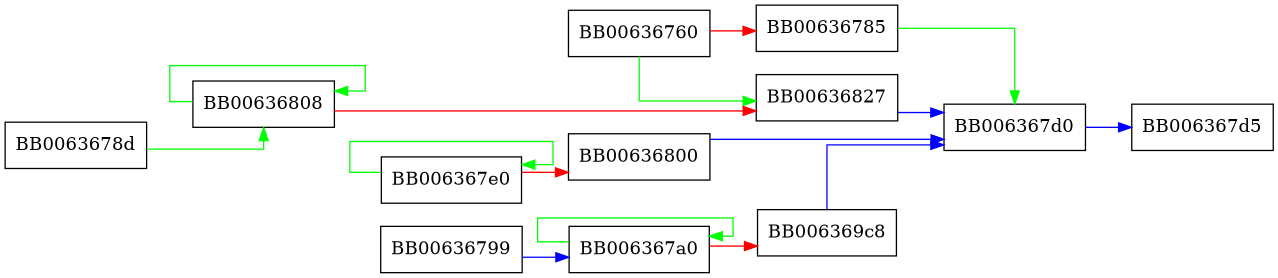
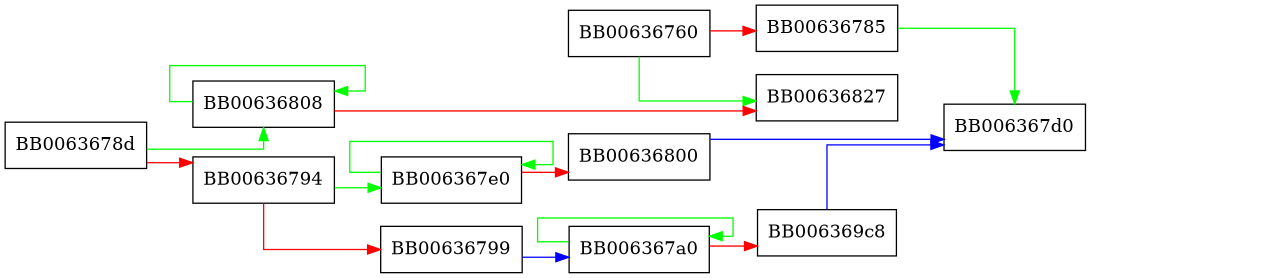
  digraph {
    rankdir=LR
    splines=ortho
    node [shape=box]
    edge [color=green]
    BB00636760
    BB00636785
    BB00636827
    BB006367d0
-   BB006367d5
    BB0063678d
    BB00636808
+   BB00636794
    BB006367e0
    BB00636799
    BB00636800
    BB006367a0
    n13 [label=BB006369c8]
    BB00636760 -> BB00636785 [color=red]
    BB00636760 -> BB00636827
    BB00636785 -> BB006367d0
-   BB00636827 -> BB006367d0 [color=blue]
-   BB006367d0 -> BB006367d5 [color=blue]
    BB0063678d -> BB00636808
+   BB0063678d -> BB00636794 [color=red]
    BB00636808 -> BB00636827 [color=red]
    BB00636808 -> BB00636808
+   BB00636794 -> BB006367e0
+   BB00636794 -> BB00636799 [color=red]
    BB006367e0 -> BB006367e0
    BB006367e0 -> BB00636800 [color=red]
    BB00636799 -> BB006367a0 [color=blue]
    BB00636800 -> BB006367d0 [color=blue]
    BB006367a0 -> BB006367a0
    BB006367a0 -> n13 [color=red]
    n13 -> BB006367d0 [color=blue]
  }
